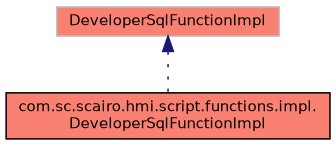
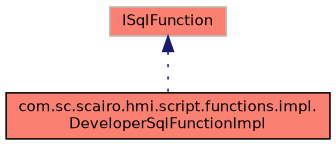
  digraph {
    node [fillcolor=salmon fontname=Helvetica fontsize=10 shape=record style=filled]
    n1 [color=black fontcolor=black height=0.2 label="com.sc.scairo.hmi.script.functions.impl.\lDeveloperSqlFunctionImpl" width=0.4]
-   n2 [color=grey75 height=0.2 label=DeveloperSqlFunctionImpl width=0.4]
+   n2 [color=grey75 height=0.2 label=ISqlFunction width=0.4]
    n2 -> n1 [color=midnightblue dir=back fontname=Helvetica fontsize=10 labelfontname=Helvetica labelfontsize=10 style=dotted]
  }
